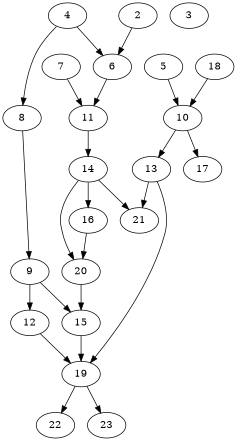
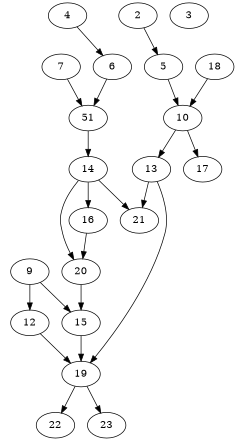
  digraph {
    node [alpha=0.11]
    7 [alpha=0.14 expect_size=32661920206389510144]
-   11 [alpha=0.15 expect_size=50105916682269622272]
+   11 [alpha=0.15 expect_size=50105916682269622272 label=51]
    14 [alpha=0.01 expect_size=76890569965584777216]
    2 [alpha=0.14 expect_size=34263611975661828]
    5 [alpha=0.12 expect_size=37627891118143176704]
    10 [alpha=0.07 expect_size=201557186831322185728]
    13 [expect_size=40422707011791400]
    17 [alpha=0.17 expect_size=233202346550309568]
    3 [alpha=0.17 expect_size=43856990287563849728]
    4 [alpha=0.05 expect_size=904236326730657]
    6 [alpha=0.03 expect_size=4333722386064975]
-   8 [alpha=0.06 expect_size=307051491006183168]
    9 [alpha=0.12 expect_size=9251885036812614]
    12 [alpha=0.01 expect_size=4463154914099200]
    15 [alpha=0.08 expect_size=3827755999557411]
    19 [expect_size=8886283486401205]
    21 [alpha=0.07 expect_size=185061515381897856]
    18 [alpha=0.19 expect_size=29645630642422022144]
    16 [alpha=0.04 expect_size=119842314436136]
    20 [expect_size=254773165031424000]
    22 [alpha=0.02 expect_size=113843384793920144]
    23 [alpha=0.04 expect_size=110923433245349]
    7 -> 11
    11 -> 14
    14 -> 21
    14 -> 16
    14 -> 20
-   2 -> 6
+   2 -> 5
    5 -> 10
    10 -> 13
    10 -> 17
    13 -> 19
    13 -> 21
    4 -> 6
-   4 -> 8
    6 -> 11
-   8 -> 9
    9 -> 12
    9 -> 15
    12 -> 19
    15 -> 19
    19 -> 22
    19 -> 23
    18 -> 10
    16 -> 20
    20 -> 15
  }
